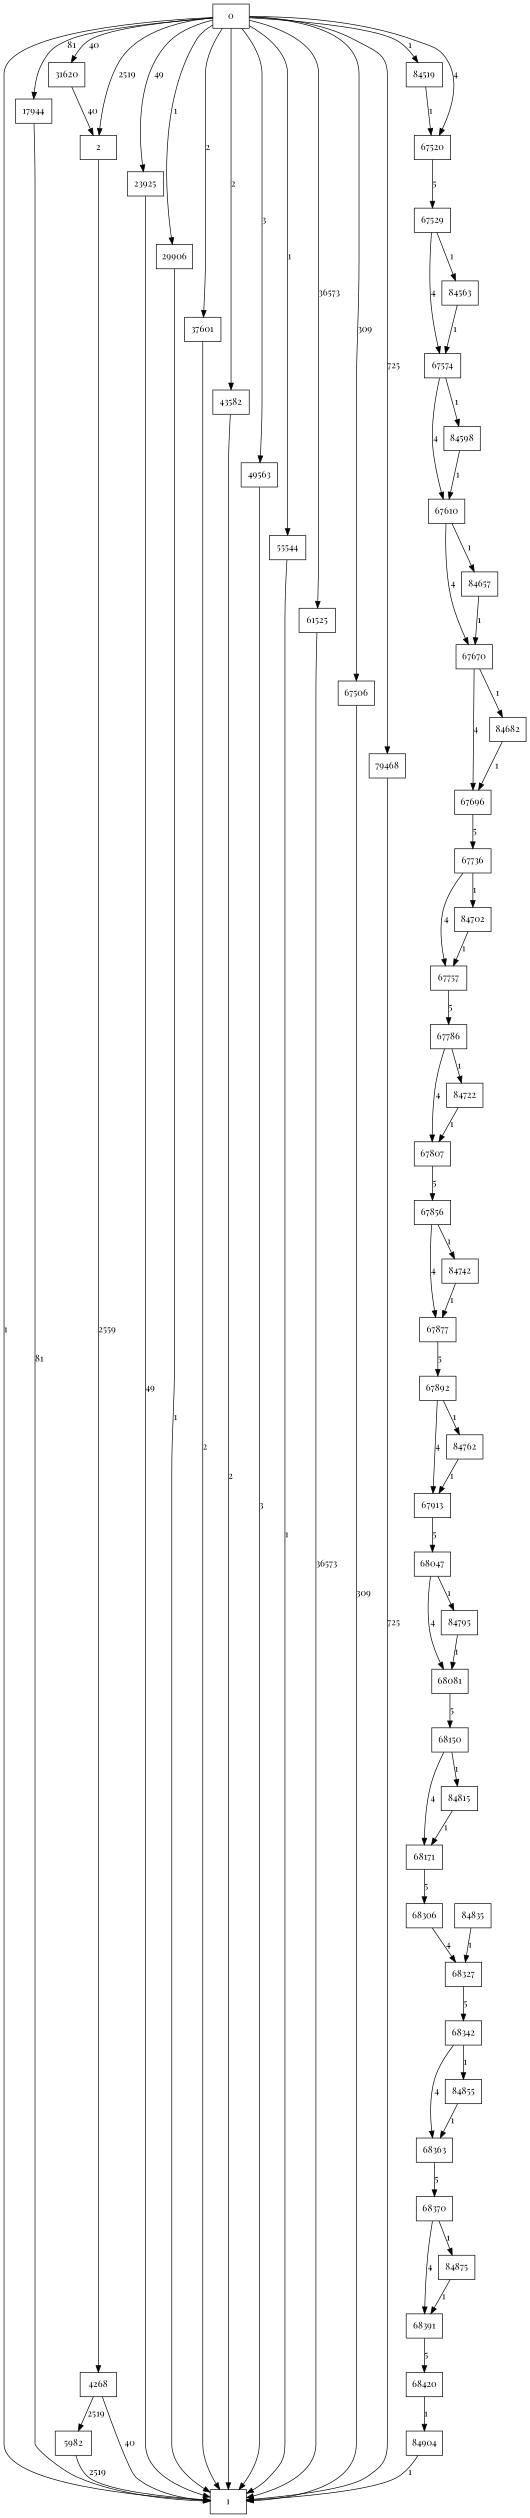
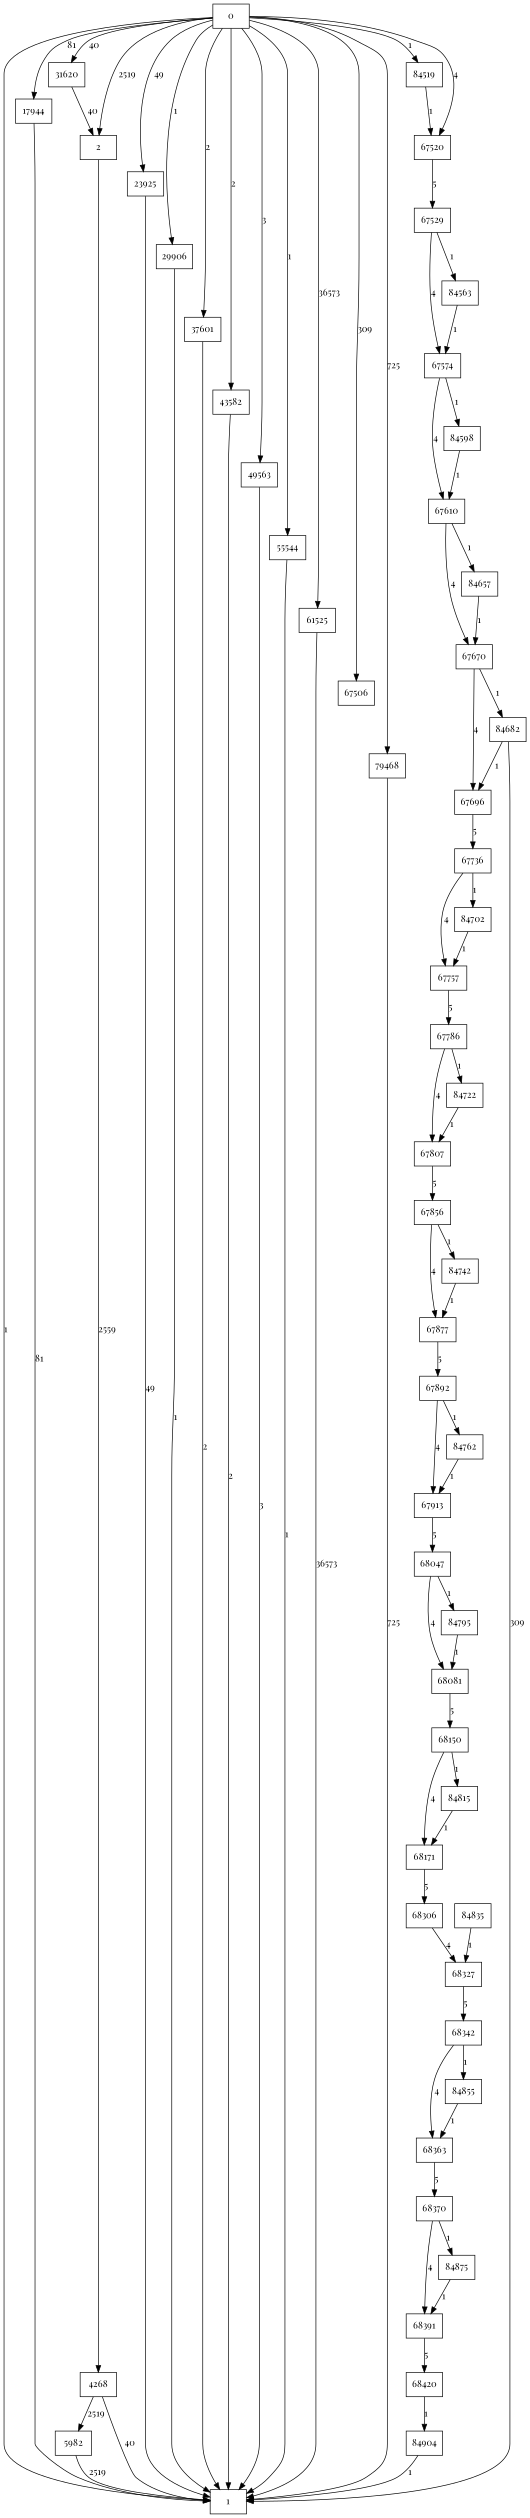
  digraph {
    fontname="Playfair Display"
    rankdir=TB
    node [fontname="Playfair Display" shape=rectangle]
    edge [fontname="Playfair Display"]
    2
    4268
    1
    5982
    17944
    23925
    29906
    31620
    37601
    43582
    49563
    55544
    61525
    67506
    67520
    67529
    67574
    84563
    67610
    84598
    67670
    84657
    67696
    84682
    67736
    67757
    84702
    67786
    67807
    84722
    67856
    67877
    84742
    67892
    67913
    84762
    68047
    68081
    84795
    68150
    68171
    84815
    68306
    68327
    68342
    84835
    68363
    84855
    68370
    68391
    84875
    68420
    84904
    79468
    84519
    0
    2 -> 4268 [label=2559]
    4268 -> 1 [label=40]
    4268 -> 5982 [label=2519]
    5982 -> 1 [label=2519]
    17944 -> 1 [label=81]
    23925 -> 1 [label=49]
    29906 -> 1 [label=1]
    31620 -> 2 [label=40]
    37601 -> 1 [label=2]
    43582 -> 1 [label=2]
    49563 -> 1 [label=3]
    55544 -> 1 [label=1]
    61525 -> 1 [label=36573]
-   67506 -> 1 [label=309]
+   84682 -> 1 [label=309]
    67520 -> 67529 [label=5]
    67529 -> 67574 [label=4]
    67529 -> 84563 [label=1]
    67574 -> 67610 [label=4]
    67574 -> 84598 [label=1]
    84563 -> 67574 [label=1]
    67610 -> 67670 [label=4]
    67610 -> 84657 [label=1]
    84598 -> 67610 [label=1]
    67670 -> 67696 [label=4]
    67670 -> 84682 [label=1]
    84657 -> 67670 [label=1]
    67696 -> 67736 [label=5]
    84682 -> 67696 [label=1]
    67736 -> 67757 [label=4]
    67736 -> 84702 [label=1]
    67757 -> 67786 [label=5]
    84702 -> 67757 [label=1]
    67786 -> 67807 [label=4]
    67786 -> 84722 [label=1]
    67807 -> 67856 [label=5]
    84722 -> 67807 [label=1]
    67856 -> 67877 [label=4]
    67856 -> 84742 [label=1]
    67877 -> 67892 [label=5]
    84742 -> 67877 [label=1]
    67892 -> 67913 [label=4]
    67892 -> 84762 [label=1]
    67913 -> 68047 [label=5]
    84762 -> 67913 [label=1]
    68047 -> 68081 [label=4]
    68047 -> 84795 [label=1]
    68081 -> 68150 [label=5]
    84795 -> 68081 [label=1]
    68150 -> 68171 [label=4]
    68150 -> 84815 [label=1]
    68171 -> 68306 [label=5]
    84815 -> 68171 [label=1]
    68306 -> 68327 [label=4]
    68327 -> 68342 [label=5]
    68342 -> 68363 [label=4]
    68342 -> 84855 [label=1]
    84835 -> 68327 [label=1]
    68363 -> 68370 [label=5]
    84855 -> 68363 [label=1]
    68370 -> 68391 [label=4]
    68370 -> 84875 [label=1]
    68391 -> 68420 [label=5]
    84875 -> 68391 [label=1]
    68420 -> 84904 [label=1]
    84904 -> 1 [label=1]
    79468 -> 1 [label=725]
    84519 -> 67520 [label=1]
    0 -> 2 [label=2519]
    0 -> 1 [label=1]
    0 -> 17944 [label=81]
    0 -> 23925 [label=49]
    0 -> 29906 [label=1]
    0 -> 31620 [label=40]
    0 -> 37601 [label=2]
    0 -> 43582 [label=2]
    0 -> 49563 [label=3]
    0 -> 55544 [label=1]
    0 -> 61525 [label=36573]
    0 -> 67506 [label=309]
    0 -> 67520 [label=4]
    0 -> 79468 [label=725]
    0 -> 84519 [label=1]
  }
